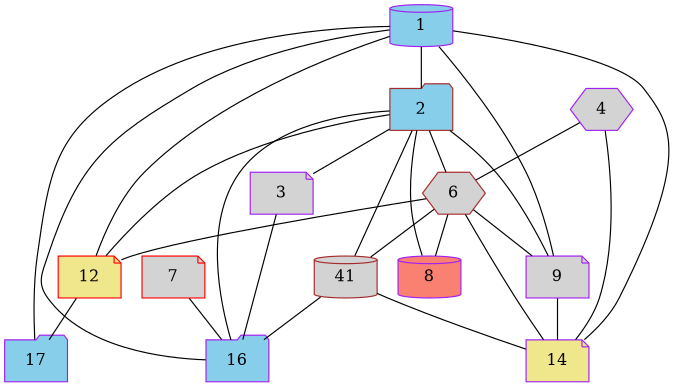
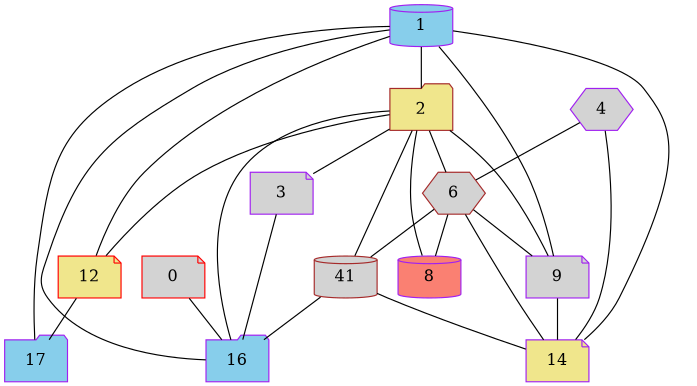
  graph {
    node [color=purple fillcolor=lightgrey shape=note style=filled]
    edge [weight=1.0]
    1 [fillcolor=skyblue shape=cylinder]
-   2 [color=brown fillcolor=skyblue shape=folder]
+   2 [color=brown fillcolor=khaki shape=folder]
    9
    12 [color=red fillcolor=khaki]
    14 [fillcolor=khaki]
    16 [fillcolor=skyblue shape=folder]
    17 [fillcolor=skyblue shape=folder]
    3
    6 [color=brown shape=hexagon]
    8 [fillcolor=salmon shape=cylinder]
    n11 [color=brown label=41 shape=cylinder]
    4 [shape=hexagon]
-   7 [color=red]
+   7 [color=red label=0]
    1 -- 2
    1 -- 9
    1 -- 12
    1 -- 14 [weight=2.0]
    1 -- 16
    1 -- 17
    2 -- 9
    2 -- 12
    2 -- 16
    2 -- 3
    2 -- 6 [weight=4.0]
    2 -- 8
    2 -- n11
    9 -- 14 [weight=3.0]
    12 -- 17
    3 -- 16
    6 -- 9
-   6 -- 12
    6 -- 14
    6 -- 8 [weight=2.0]
    6 -- n11
    n11 -- 14
    n11 -- 16
    4 -- 14
    4 -- 6
    7 -- 16
  }
